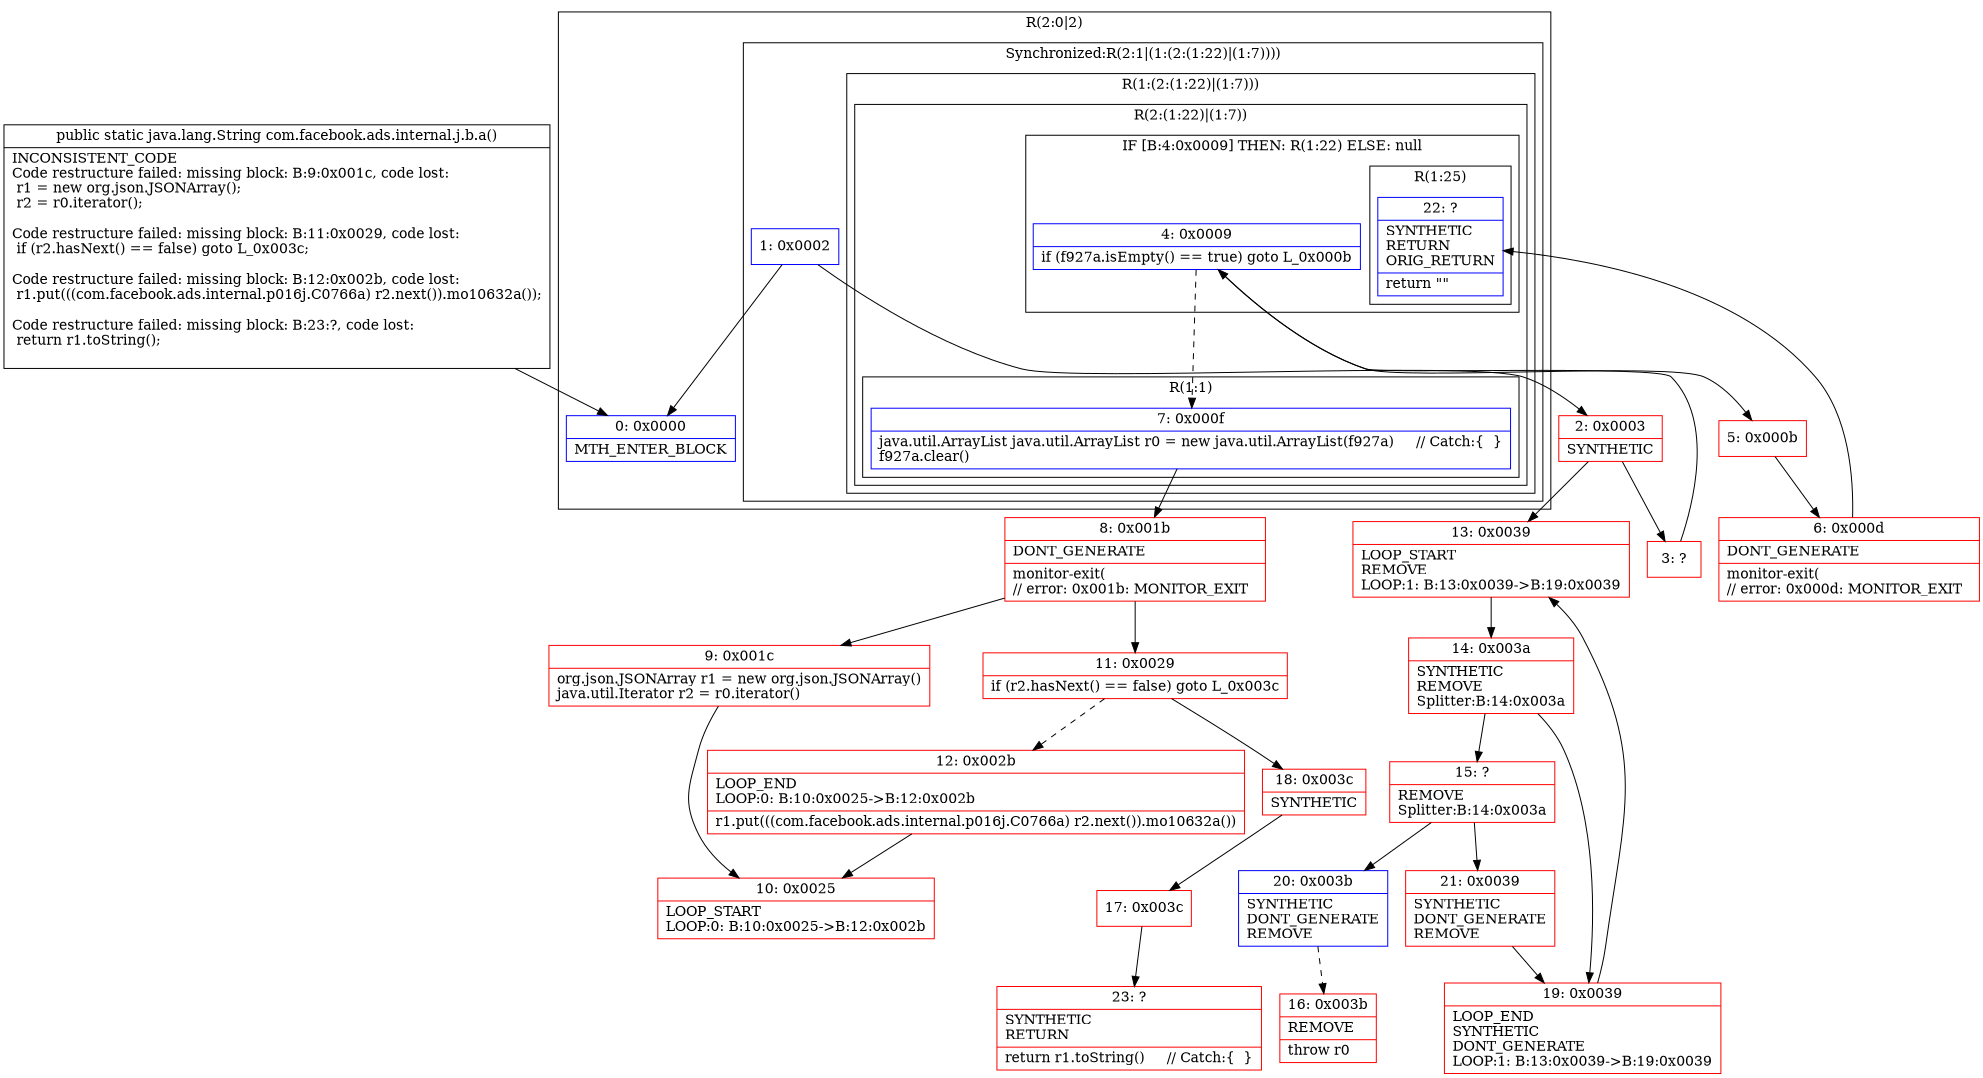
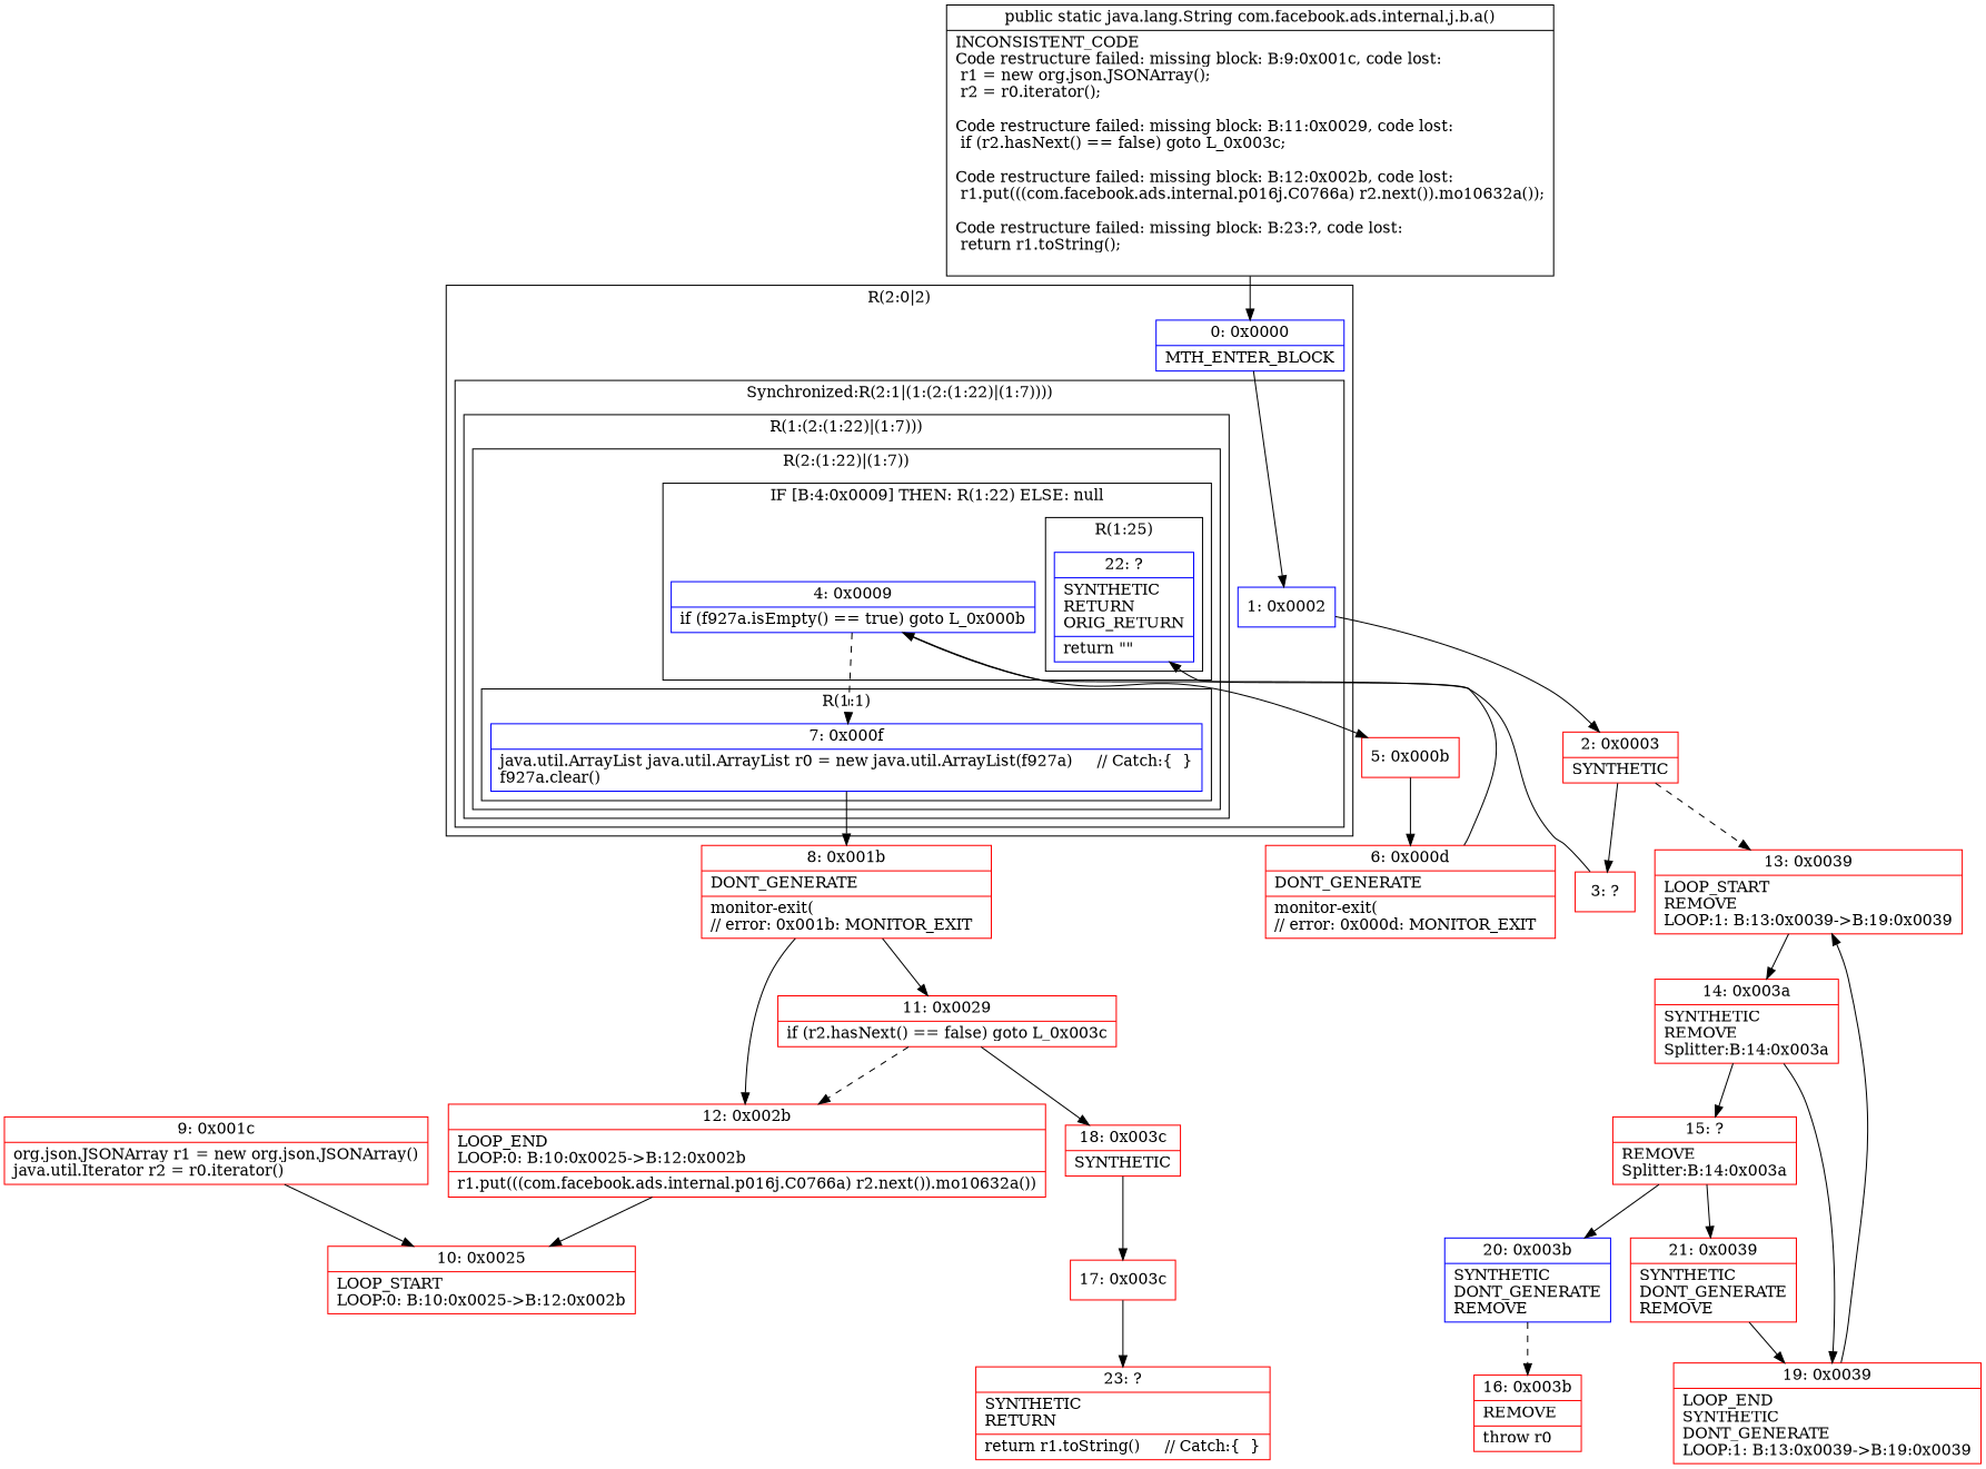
  digraph {
    node [color=red shape=record]
    n1 [color=blue label="{22\:\ ?|SYNTHETIC\lRETURN\lORIG_RETURN\l|return \"\"\l}"]
    n2 [color=blue label="{4\:\ 0x0009|if (f927a.isEmpty() == true) goto L_0x000b\l}"]
    n3 [color=blue label="{7\:\ 0x000f|java.util.ArrayList java.util.ArrayList r0 = new java.util.ArrayList(f927a)     \/\/ Catch:\{  \}\lf927a.clear()\l}"]
    n4 [color=blue label="{1\:\ 0x0002}"]
    n5 [color=blue label="{0\:\ 0x0000|MTH_ENTER_BLOCK\l}"]
    n6 [label="{5\:\ 0x000b}"]
    n7 [label="{8\:\ 0x001b|DONT_GENERATE\l|monitor\-exit(\l\/\/ error: 0x001b: MONITOR_EXIT  \l}"]
    n8 [label="{2\:\ 0x0003|SYNTHETIC\l}"]
    n9 [label="{3\:\ ?}"]
    n10 [label="{13\:\ 0x0039|LOOP_START\lREMOVE\lLOOP:1: B:13:0x0039\-\>B:19:0x0039\l}"]
    n11 [label="{6\:\ 0x000d|DONT_GENERATE\l|monitor\-exit(\l\/\/ error: 0x000d: MONITOR_EXIT  \l}"]
    n12 [label="{9\:\ 0x001c|org.json.JSONArray r1 = new org.json.JSONArray()\ljava.util.Iterator r2 = r0.iterator()\l}"]
    n13 [label="{11\:\ 0x0029|if (r2.hasNext() == false) goto L_0x003c\l}"]
    n14 [label="{14\:\ 0x003a|SYNTHETIC\lREMOVE\lSplitter:B:14:0x003a\l}"]
    n15 [label="{10\:\ 0x0025|LOOP_START\lLOOP:0: B:10:0x0025\-\>B:12:0x002b\l}"]
    n16 [label="{12\:\ 0x002b|LOOP_END\lLOOP:0: B:10:0x0025\-\>B:12:0x002b\l|r1.put(((com.facebook.ads.internal.p016j.C0766a) r2.next()).mo10632a())\l}"]
    n17 [label="{18\:\ 0x003c|SYNTHETIC\l}"]
    n18 [label="{17\:\ 0x003c}"]
    n19 [label="{15\:\ ?|REMOVE\lSplitter:B:14:0x003a\l}"]
    n20 [label="{19\:\ 0x0039|LOOP_END\lSYNTHETIC\lDONT_GENERATE\lLOOP:1: B:13:0x0039\-\>B:19:0x0039\l}"]
    n21 [color=blue label="{20\:\ 0x003b|SYNTHETIC\lDONT_GENERATE\lREMOVE\l}"]
    n22 [label="{21\:\ 0x0039|SYNTHETIC\lDONT_GENERATE\lREMOVE\l}"]
    n23 [label="{16\:\ 0x003b|REMOVE\l|throw r0\l}"]
    n24 [label="{23\:\ ?|SYNTHETIC\lRETURN\l|return r1.toString()     \/\/ Catch:\{  \}\l}"]
    n25 [label="{public static java.lang.String com.facebook.ads.internal.j.b.a()  | INCONSISTENT_CODE\lCode restructure failed: missing block: B:9:0x001c, code lost:\l    r1 = new org.json.JSONArray();\l    r2 = r0.iterator();\l\lCode restructure failed: missing block: B:11:0x0029, code lost:\l    if (r2.hasNext() == false) goto L_0x003c;\l\lCode restructure failed: missing block: B:12:0x002b, code lost:\l    r1.put(((com.facebook.ads.internal.p016j.C0766a) r2.next()).mo10632a());\l\lCode restructure failed: missing block: B:23:?, code lost:\l    return r1.toString();\l\l}" color=""]
    subgraph cluster_1 {
      label="R(2:0|2)"
      n5
      subgraph cluster_2 {
        label="Synchronized:R(2:1|(1:(2:(1:22)|(1:7))))"
        n4
        subgraph cluster_3 {
          label="R(1:(2:(1:22)|(1:7)))"
          subgraph cluster_4 {
            label="R(2:(1:22)|(1:7))"
            subgraph cluster_5 {
              label="IF [B:4:0x0009] THEN: R(1:22) ELSE: null"
              n2
              subgraph cluster_6 {
                label="R(1:25)"
                n1
              }
            }
            subgraph cluster_7 {
              label="R(1:1)"
              n3
            }
          }
        }
      }
    }
    n2 -> n3 [style=dashed]
    n2 -> n6
    n3 -> n7
    n4 -> n8
-   n4 -> n5
+   n5 -> n4
    n6 -> n11
-   n7 -> n12
+   n7 -> n16
    n7 -> n13
    n8 -> n9
-   n8 -> n10
+   n8 -> n10 [style=dashed]
    n9 -> n2
    n10 -> n14
    n11 -> n1
    n12 -> n15
    n13 -> n16 [style=dashed]
    n13 -> n17
    n14 -> n19
    n14 -> n20
    n16 -> n15
    n17 -> n18
    n18 -> n24
    n19 -> n21
    n19 -> n22
    n20 -> n10
    n21 -> n23 [style=dashed]
    n22 -> n20
    n25 -> n5
  }
